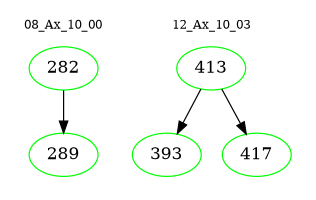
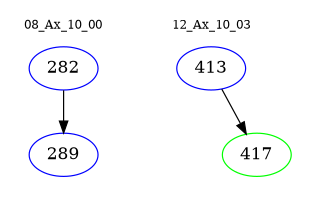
  digraph {
    node [color=green]
    edge [color=black]
-   n1 [label=282]
-   n2 [label=289]
-   n3 [label=413]
-   n4 [label=393]
+   n1 [color=blue label=282]
+   n2 [color=blue label=289]
+   n3 [color=blue label=413]
    n5 [label=417]
    subgraph cluster_1 {
      color=white
      fontsize=10
      label="08_Ax_10_00"
      n1
      n2
    }
    subgraph cluster_2 {
      color=white
      fontsize=10
      label="12_Ax_10_03"
      n3
-     n4
      n5
    }
    n1 -> n2
-   n3 -> n4
    n3 -> n5
  }
